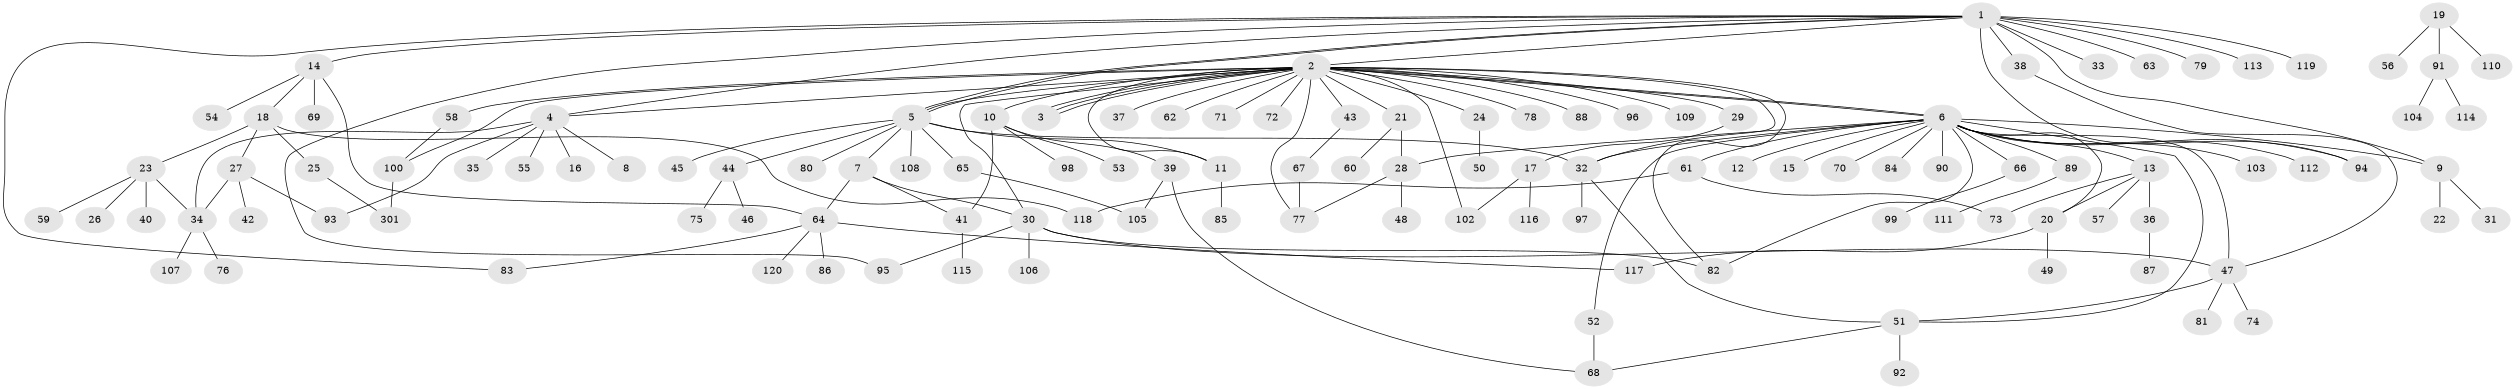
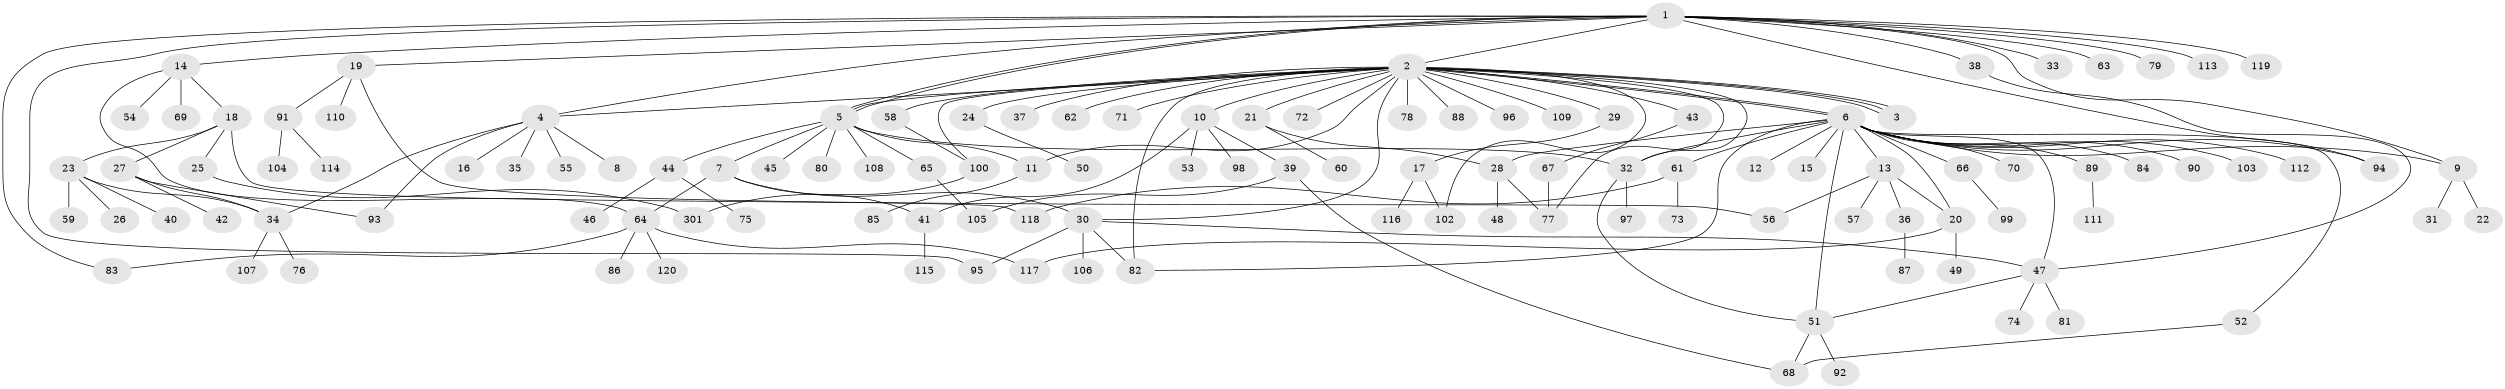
  graph {
    node [color=gray90 style=filled]
    1
    2
    4
    5
    9
    14
    19
    33
    38
    63
    79
    83
    94
    95
    113
    119
    3
    6
    10
    11
    21
    24
    29
    30
    32
    37
    43
    58
    62
    71
    72
    77
    78
    82
    88
    96
    100
    102
    109
    8
    16
    34
    35
    55
    93
    7
    44
    45
    65
    80
    108
    22
    31
    64
    18
    54
    69
    56
    91
    110
    47
    12
    13
    15
    20
    28
    51
    52
    61
    66
    70
    84
    89
    90
    103
    112
    41
    39
    53
    98
    85
    17
    116
    60
    50
    106
    97
    67
    n89 [label=301]
    76
    107
    46
    75
    105
    36
    57
    49
    117
    48
    74
    81
    68
    92
    118
    73
    99
    111
    115
    86
    120
    87
    23
    25
    27
    26
    40
    59
    42
    104
    114
    1 -- 2
    1 -- 4
    1 -- 5
    1 -- 5
    1 -- 9
    1 -- 14
+   1 -- 19
    1 -- 33
    1 -- 38
    1 -- 63
    1 -- 79
    1 -- 83
    1 -- 94
    1 -- 95
    1 -- 113
    1 -- 119
    2 -- 4
    2 -- 5
    2 -- 3
    2 -- 3
    2 -- 3
    2 -- 6
    2 -- 6
    2 -- 10
    2 -- 11
    2 -- 21
    2 -- 24
    2 -- 29
    2 -- 30
    2 -- 32
    2 -- 37
    2 -- 43
    2 -- 58
    2 -- 62
    2 -- 71
    2 -- 72
    2 -- 77
    2 -- 78
    2 -- 82
    2 -- 88
    2 -- 96
    2 -- 100
    2 -- 102
    2 -- 109
    4 -- 8
    4 -- 16
    4 -- 34
    4 -- 35
    4 -- 55
    4 -- 93
    5 -- 11
    5 -- 32
    5 -- 7
    5 -- 44
    5 -- 45
    5 -- 65
    5 -- 80
    5 -- 108
    9 -- 22
    9 -- 31
    14 -- 64
    14 -- 18
    14 -- 54
    14 -- 69
    19 -- 56
    19 -- 91
    19 -- 110
    38 -- 47
    6 -- 9
    6 -- 94
    6 -- 32
    6 -- 82
    6 -- 47
    6 -- 12
    6 -- 13
    6 -- 15
    6 -- 20
    6 -- 28
    6 -- 51
    6 -- 52
    6 -- 61
    6 -- 66
    6 -- 70
    6 -- 84
    6 -- 89
    6 -- 90
    6 -- 103
    6 -- 112
    10 -- 41
    10 -- 39
    10 -- 53
    10 -- 98
    11 -- 85
    21 -- 28
    21 -- 60
    24 -- 50
    29 -- 17
    30 -- 95
    30 -- 82
    30 -- 47
    30 -- 106
    32 -- 51
    32 -- 97
    43 -- 67
    58 -- 100
    100 -- n89
    34 -- 76
    34 -- 107
    7 -- 30
    7 -- 64
    7 -- 41
    44 -- 46
    44 -- 75
    65 -- 105
    64 -- 83
    64 -- 117
    64 -- 86
    64 -- 120
    18 -- 118
    18 -- 23
    18 -- 25
    18 -- 27
    91 -- 104
    91 -- 114
    47 -- 51
    47 -- 74
    47 -- 81
-   13 -- 73
+   13 -- 56
    13 -- 20
    13 -- 36
    13 -- 57
    20 -- 49
    20 -- 117
    28 -- 77
    28 -- 48
    51 -- 68
    51 -- 92
    52 -- 68
    61 -- 118
    61 -- 73
    66 -- 99
    89 -- 111
    41 -- 115
    39 -- 105
    39 -- 68
    17 -- 102
    17 -- 116
    67 -- 77
    36 -- 87
    23 -- 34
    23 -- 26
    23 -- 40
    23 -- 59
    25 -- n89
    27 -- 34
    27 -- 93
    27 -- 42
  }
